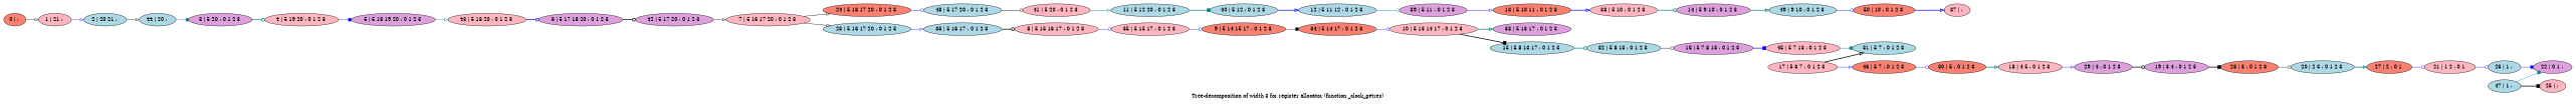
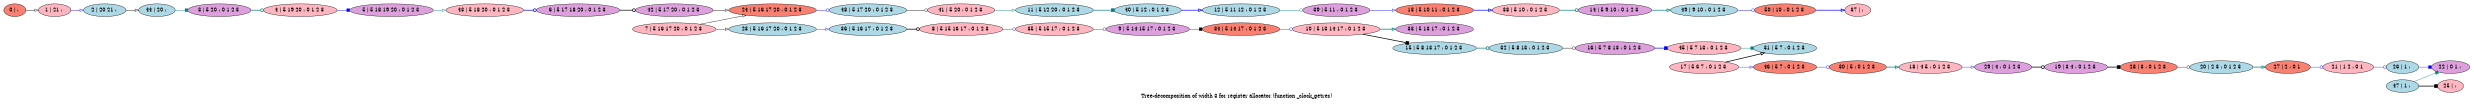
  digraph {
    label="Tree-decomposition of width 3 for register allocator (function _clock_getres)"
    rankdir=LR
    node [fillcolor=lightpink style=filled]
    edge [arrowhead=onormal color=blue style=solid]
    n1 [fillcolor=salmon label="0 | : "]
    n2 [label="1 | 21 : "]
    n3 [fillcolor=lightblue label="2 | 20 21 : "]
    n4 [fillcolor=lightblue label="44 | 20 : "]
    n5 [fillcolor=plum label="3 | 5 20 : 0 1 2 3 "]
    n6 [label="4 | 5 19 20 : 0 1 2 3 "]
    n7 [fillcolor=plum label="5 | 5 18 19 20 : 0 1 2 3 "]
    n8 [label="43 | 5 18 20 : 0 1 2 3 "]
    n9 [fillcolor=plum label="6 | 5 17 18 20 : 0 1 2 3 "]
    n10 [fillcolor=plum label="42 | 5 17 20 : 0 1 2 3 "]
    n11 [label="7 | 5 16 17 20 : 0 1 2 3 "]
    n12 [fillcolor=lightblue label="23 | 5 16 17 20 : 0 1 2 3 "]
    n13 [fillcolor=salmon label="24 | 5 16 17 20 : 0 1 2 3 "]
    n14 [fillcolor=lightblue label="36 | 5 16 17 : 0 1 2 3 "]
    n15 [fillcolor=lightblue label="48 | 5 17 20 : 0 1 2 3 "]
    n16 [label="8 | 5 15 16 17 : 0 1 2 3 "]
    n17 [label="35 | 5 15 17 : 0 1 2 3 "]
-   n18 [fillcolor=salmon label="9 | 5 14 15 17 : 0 1 2 3 "]
+   n18 [fillcolor=plum label="9 | 5 14 15 17 : 0 1 2 3 "]
    n19 [fillcolor=salmon label="34 | 5 14 17 : 0 1 2 3 "]
    n20 [label="10 | 5 13 14 17 : 0 1 2 3 "]
    n21 [fillcolor=plum label="33 | 5 13 17 : 0 1 2 3 "]
    n22 [fillcolor=lightblue label="15 | 5 8 13 17 : 0 1 2 3 "]
    n23 [fillcolor=lightblue label="11 | 5 12 20 : 0 1 2 3 "]
    n24 [fillcolor=lightblue label="40 | 5 12 : 0 1 2 3 "]
    n25 [fillcolor=lightblue label="12 | 5 11 12 : 0 1 2 3 "]
    n26 [fillcolor=plum label="39 | 5 11 : 0 1 2 3 "]
    n27 [fillcolor=salmon label="13 | 5 10 11 : 0 1 2 3 "]
    n28 [label="38 | 5 10 : 0 1 2 3 "]
    n29 [fillcolor=plum label="14 | 5 9 10 : 0 1 2 3 "]
    n30 [fillcolor=lightblue label="49 | 9 10 : 0 1 2 3 "]
    n31 [fillcolor=salmon label="50 | 10 : 0 1 2 3 "]
    n32 [fillcolor=lightblue label="32 | 5 8 13 : 0 1 2 3 "]
    n33 [fillcolor=plum label="16 | 5 7 8 13 : 0 1 2 3 "]
    n34 [label="45 | 5 7 13 : 0 1 2 3 "]
    n35 [fillcolor=lightblue label="31 | 5 7 : 0 1 2 3 "]
    n36 [label="17 | 5 6 7 : 0 1 2 3 "]
    n37 [fillcolor=salmon label="46 | 5 7 : 0 1 2 3 "]
    n38 [fillcolor=salmon label="30 | 5 : 0 1 2 3 "]
    n39 [label="18 | 4 5 : 0 1 2 3 "]
    n40 [fillcolor=plum label="29 | 4 : 0 1 2 3 "]
    n41 [fillcolor=plum label="19 | 3 4 : 0 1 2 3 "]
    n42 [fillcolor=salmon label="28 | 3 : 0 1 2 3 "]
    n43 [fillcolor=lightblue label="20 | 2 3 : 0 1 2 3 "]
    n44 [fillcolor=salmon label="27 | 2 : 0 1 "]
    n45 [label="21 | 1 2 : 0 1 "]
    n46 [fillcolor=lightblue label="26 | 1 : "]
    n47 [fillcolor=plum label="22 | 0 1 : "]
    n48 [fillcolor=lightblue label="47 | 1 : "]
    n49 [label="25 | : "]
    n50 [label="41 | 5 20 : 0 1 2 3 "]
    n51 [label="37 | : "]
    n1 -> n2 [color=black]
    n2 -> n3
    n3 -> n4 [color=black]
    n4 -> n5 [arrowhead=box color=teal]
    n5 -> n6 [arrowhead=odot color=teal style=bold]
    n6 -> n7 [arrowhead=box]
    n7 -> n8 [color=teal]
    n8 -> n9 [arrowhead=odot style=bold]
    n9 -> n10 [arrowhead=odot color=black style=bold]
-   n10 -> n11 [color=black]
+   n10 -> n13 [color=black]
    n11 -> n12 [color=black]
    n11 -> n13 [color=black]
    n12 -> n14
    n13 -> n15 [arrowhead=odot]
    n14 -> n16 [arrowhead=odot color=black style=bold]
    n15 -> n50 [arrowhead=odot color=black]
    n16 -> n17 [arrowhead=odot]
    n17 -> n18 [arrowhead=odot]
    n18 -> n19 [arrowhead=box color=black]
    n19 -> n20 [arrowhead=odot]
    n20 -> n21 [color=teal style=bold]
    n20 -> n22 [arrowhead=box color=black style=bold]
    n22 -> n32 [arrowhead=odot color=teal style=bold]
    n23 -> n24 [arrowhead=box color=teal style=bold]
    n24 -> n25 [style=bold]
    n25 -> n26 [arrowhead=odot color=teal]
    n26 -> n27
    n27 -> n28 [style=bold]
    n28 -> n29 [arrowhead=odot color=teal style=bold]
    n29 -> n30 [color=teal style=bold]
    n30 -> n31 [arrowhead=odot]
    n31 -> n51 [style=bold]
    n32 -> n33 [arrowhead=odot color=black]
    n33 -> n34 [arrowhead=box style=bold]
    n34 -> n35 [arrowhead=box color=teal]
    n36 -> n35 [color=black style=bold]
    n36 -> n37
    n37 -> n38 [arrowhead=odot]
    n38 -> n39 [color=teal style=bold]
    n39 -> n40
    n40 -> n41 [arrowhead=odot color=black style=bold]
    n41 -> n42 [arrowhead=box color=black style=bold]
    n42 -> n43 [arrowhead=odot color=black]
    n43 -> n44 [color=teal style=bold]
    n44 -> n45 [arrowhead=odot]
    n45 -> n46 [arrowhead=odot]
    n46 -> n47 [arrowhead=box]
    n48 -> n47 [arrowhead=box color=teal]
    n48 -> n49 [arrowhead=box color=black style=bold]
    n50 -> n23 [color=teal]
  }
